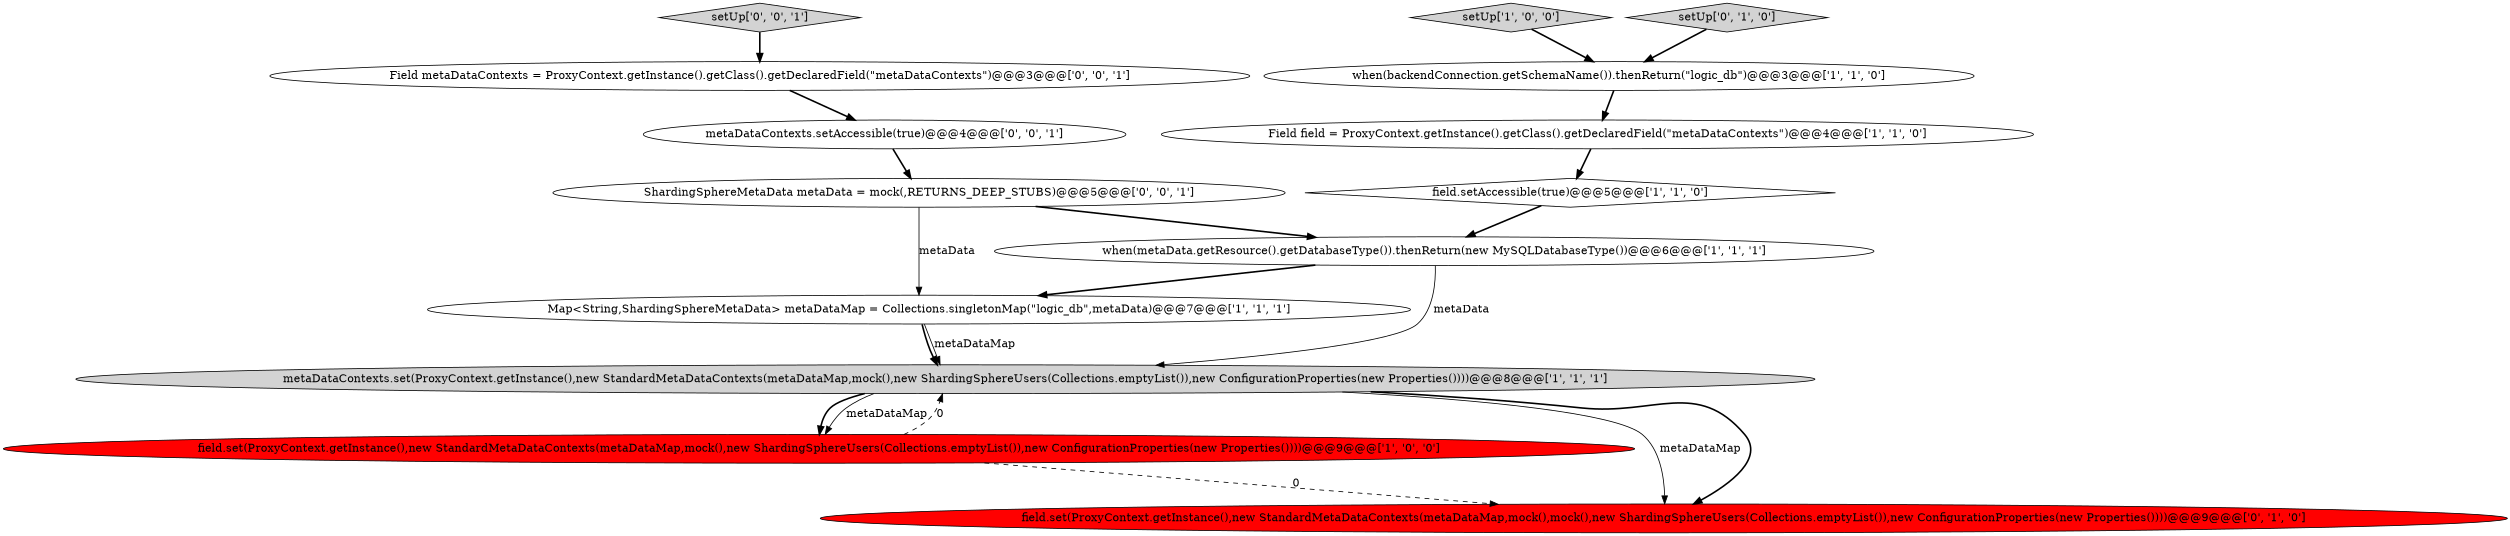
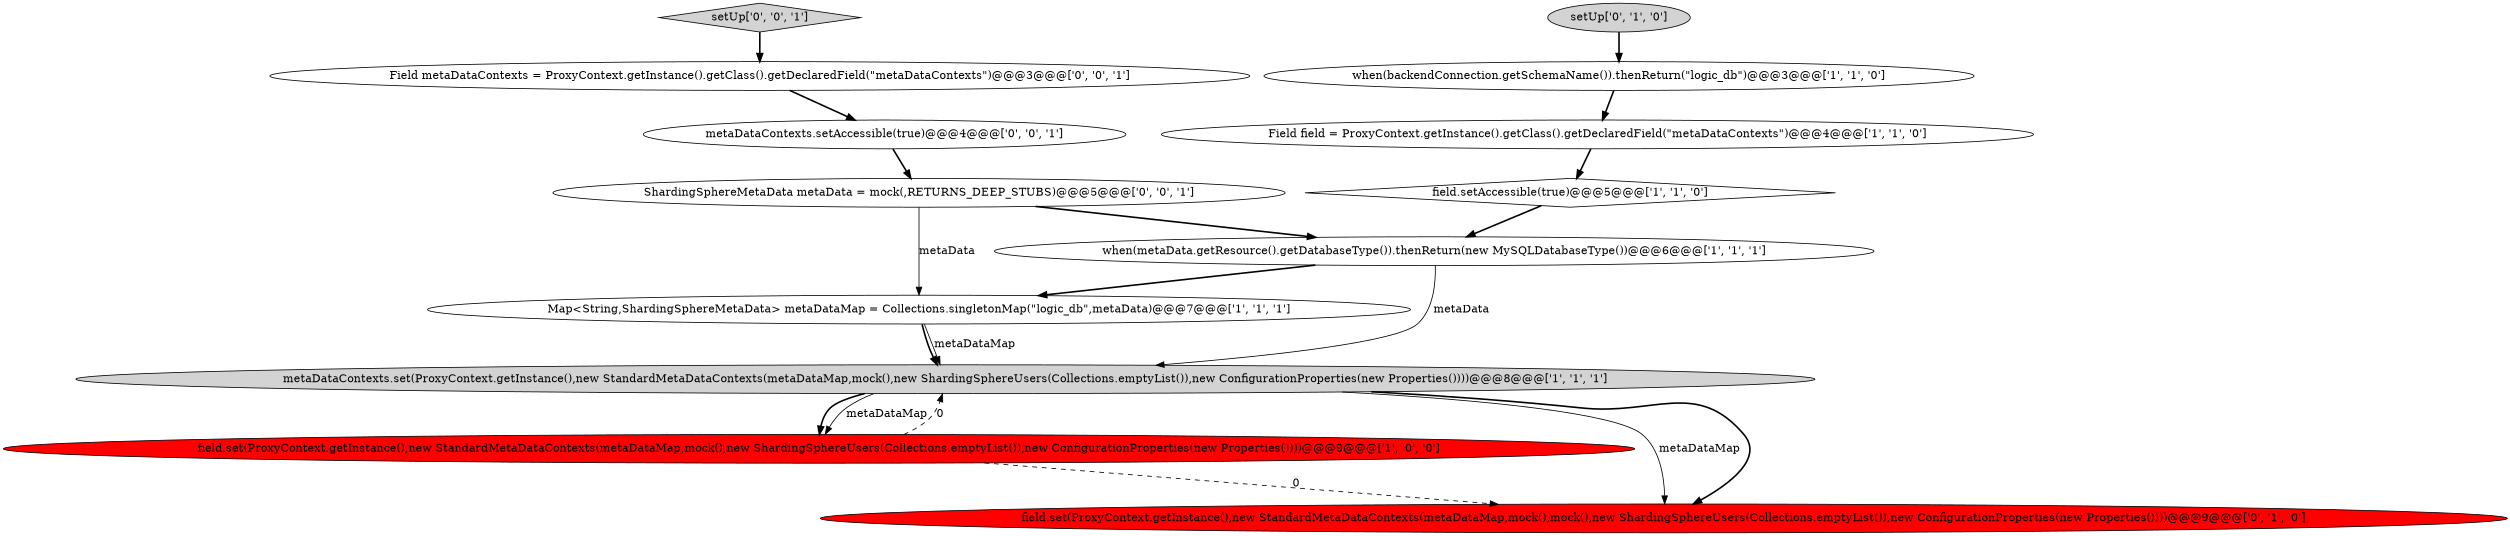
  digraph {
    node [fillcolor=white shape=ellipse style=filled]
    edge [style=bold]
    n1 [label="when(backendConnection.getSchemaName()).thenReturn(\"logic_db\")@@@3@@@['1', '1', '0']"]
    n2 [label="Field field = ProxyContext.getInstance().getClass().getDeclaredField(\"metaDataContexts\")@@@4@@@['1', '1', '0']"]
    n3 [label="field.setAccessible(true)@@@5@@@['1', '1', '0']" shape=diamond]
    n4 [label="when(metaData.getResource().getDatabaseType()).thenReturn(new MySQLDatabaseType())@@@6@@@['1', '1', '1']"]
    n5 [label="Map<String,ShardingSphereMetaData> metaDataMap = Collections.singletonMap(\"logic_db\",metaData)@@@7@@@['1', '1', '1']"]
    n6 [fillcolor=lightgray label="metaDataContexts.set(ProxyContext.getInstance(),new StandardMetaDataContexts(metaDataMap,mock(),new ShardingSphereUsers(Collections.emptyList()),new ConfigurationProperties(new Properties())))@@@8@@@['1', '1', '1']"]
    n7 [fillcolor=red label="field.set(ProxyContext.getInstance(),new StandardMetaDataContexts(metaDataMap,mock(),new ShardingSphereUsers(Collections.emptyList()),new ConfigurationProperties(new Properties())))@@@9@@@['1', '0', '0']"]
    n8 [fillcolor=red label="field.set(ProxyContext.getInstance(),new StandardMetaDataContexts(metaDataMap,mock(),mock(),new ShardingSphereUsers(Collections.emptyList()),new ConfigurationProperties(new Properties())))@@@9@@@['0', '1', '0']"]
    n9 [label="Field metaDataContexts = ProxyContext.getInstance().getClass().getDeclaredField(\"metaDataContexts\")@@@3@@@['0', '0', '1']"]
    n10 [label="metaDataContexts.setAccessible(true)@@@4@@@['0', '0', '1']"]
    n11 [label="ShardingSphereMetaData metaData = mock(,RETURNS_DEEP_STUBS)@@@5@@@['0', '0', '1']"]
-   n12 [fillcolor=lightgray label="setUp['1', '0', '0']" shape=diamond]
-   n13 [fillcolor=lightgray label="setUp['0', '1', '0']" shape=diamond]
+   n13 [fillcolor=lightgray label="setUp['0', '1', '0']"]
    n14 [fillcolor=lightgray label="setUp['0', '0', '1']" shape=diamond]
    n1 -> n2
    n2 -> n3
    n3 -> n4
    n4 -> n5
    n4 -> n6 [label=metaData style=solid]
    n5 -> n6 [label=metaDataMap style=solid]
    n5 -> n6
    n6 -> n7
    n6 -> n7 [label=metaDataMap style=solid]
    n6 -> n8 [label=metaDataMap style=solid]
    n6 -> n8
    n7 -> n6 [label=0 style=dashed]
    n7 -> n8 [label=0 style=dashed]
    n9 -> n10
    n10 -> n11
    n11 -> n4
    n11 -> n5 [label=metaData style=solid]
-   n12 -> n1
    n13 -> n1
    n14 -> n9
  }
